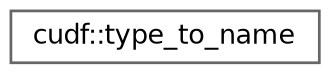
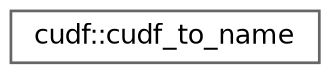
  digraph {
    rankdir=TB
-   n1 [color=grey40 fillcolor=white fontname=Helvetica fontsize=10 height=0.2 label="cudf::type_to_name" shape=box style=filled width=0.4]
+   n1 [color=grey40 fillcolor=white fontname=Helvetica fontsize=10 height=0.2 label="cudf::cudf_to_name" shape=box style=filled width=0.4]
  }
